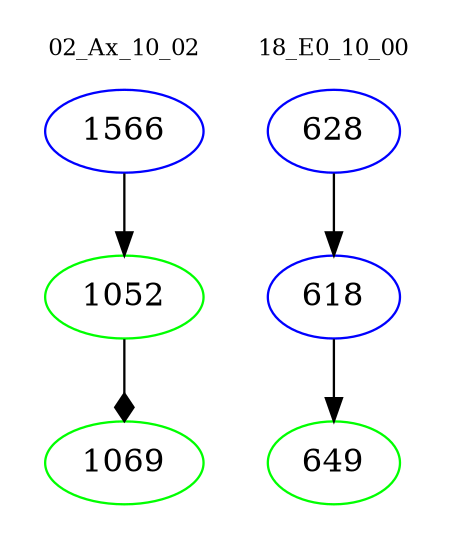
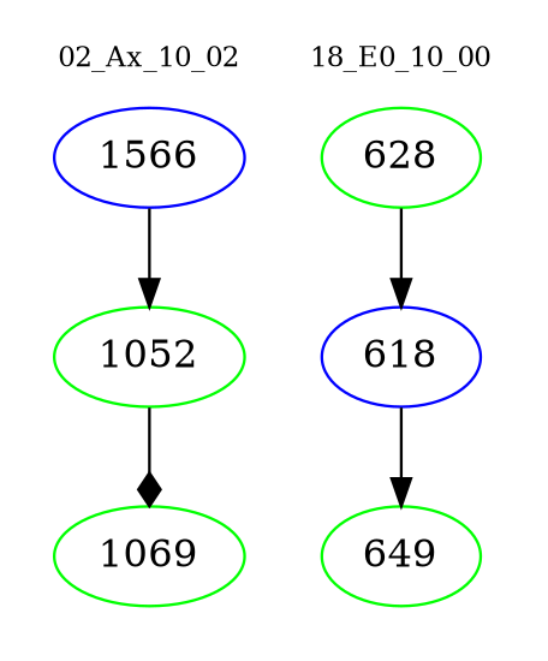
  digraph {
    node [color=blue]
    edge [arrowhead=normal color=black]
    n1 [label=1566]
    n2 [color=green label=1052]
    n3 [color=green label=1069]
-   n4 [label=628]
+   n4 [color=green label=628]
    n5 [label=618]
    n6 [color=green label=649]
    subgraph cluster_1 {
      color=white
      fontsize=10
      label="02_Ax_10_02"
      n1
      n2
      n3
    }
    subgraph cluster_2 {
      color=white
      fontsize=10
      label="18_E0_10_00"
      n4
      n5
      n6
    }
    n1 -> n2
    n2 -> n3 [arrowhead=diamond]
    n4 -> n5
    n5 -> n6
  }
